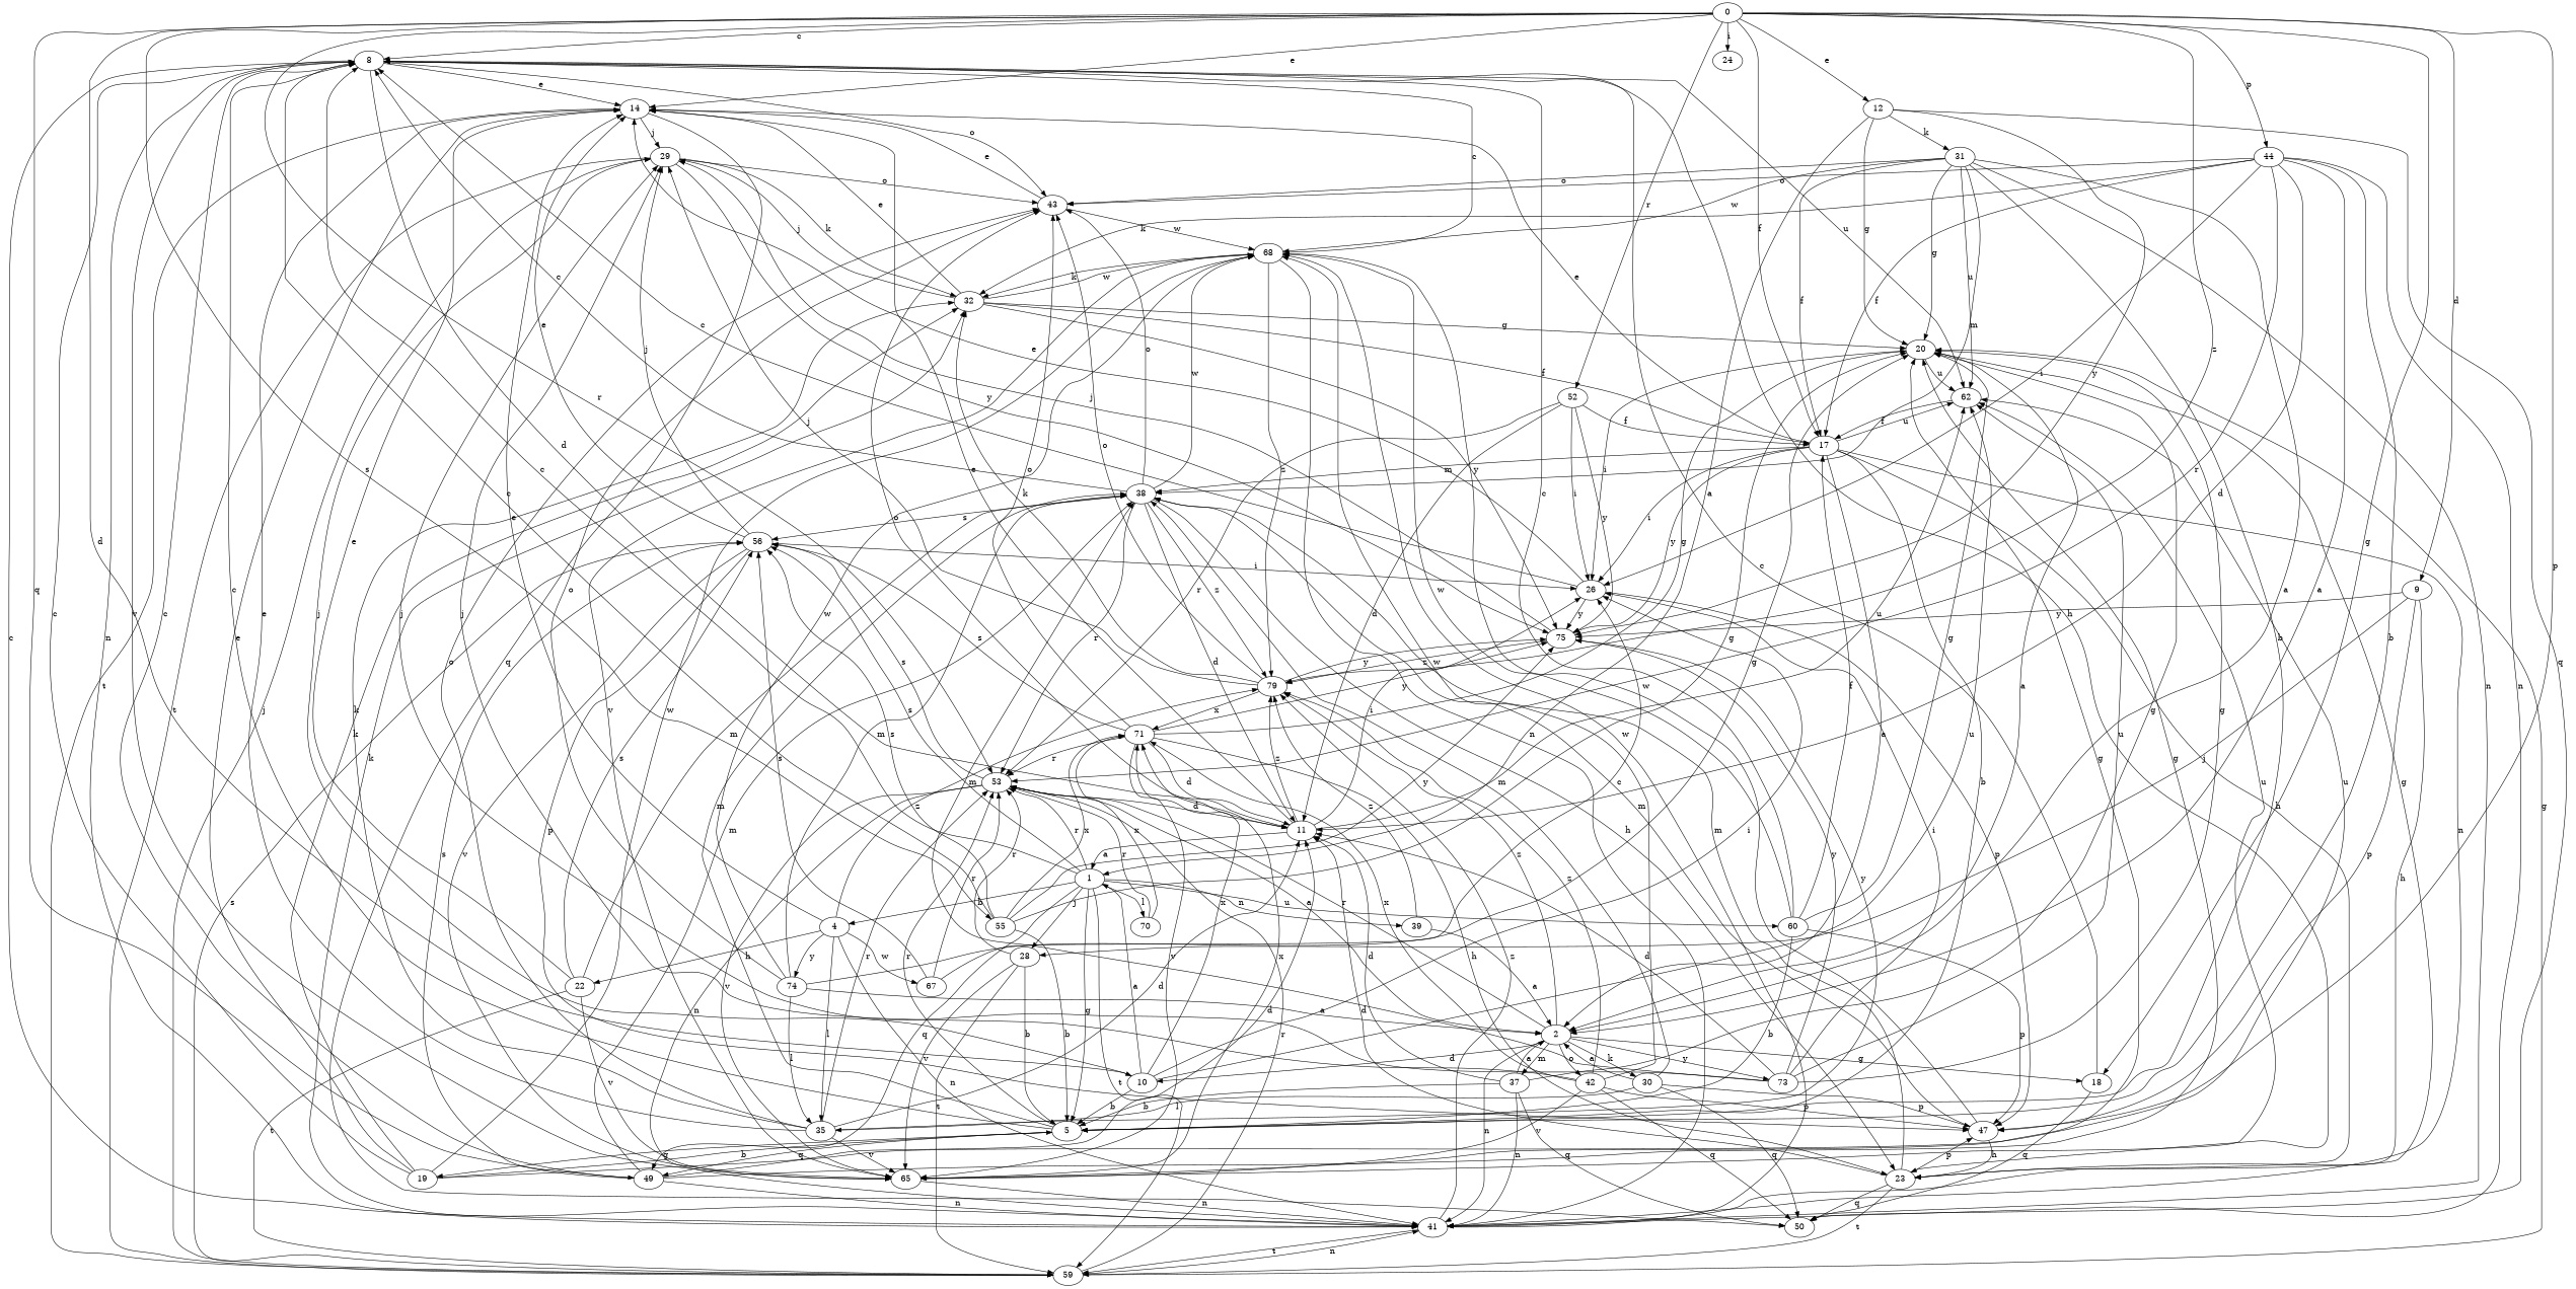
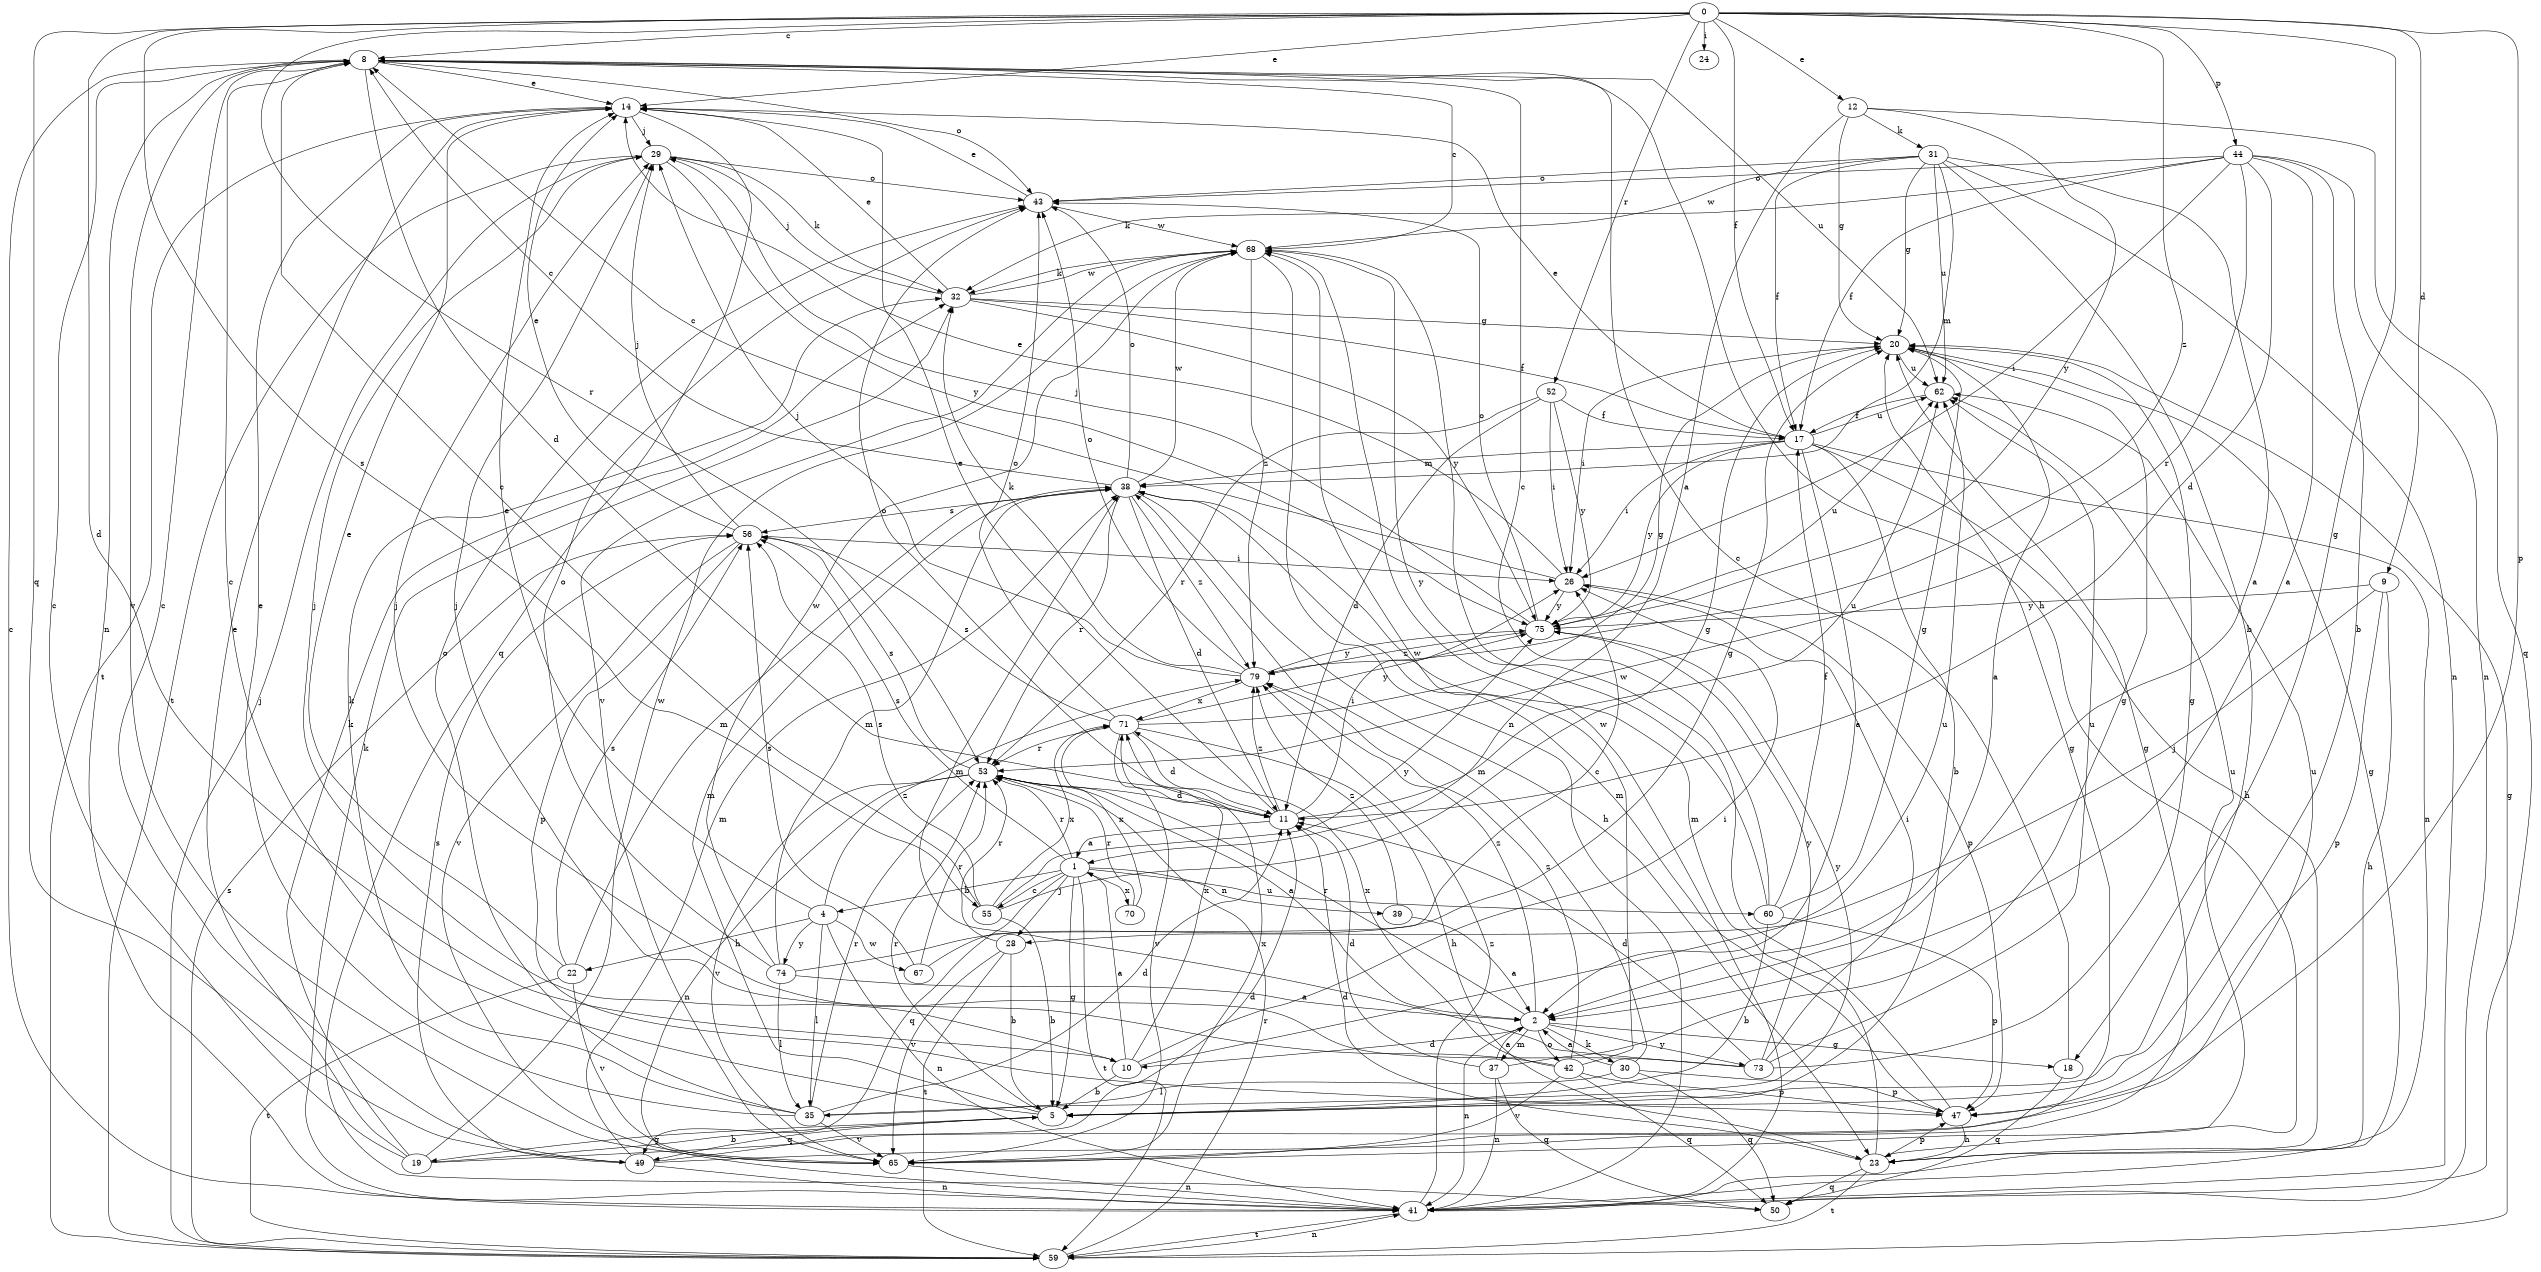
  strict digraph {
    0
    8
    9
    10
    12
    14
    17
    18
    24
    44
    47
    49
    52
    53
    55
    79
    41
    11
    23
    43
    62
    65
    28
    75
    1
    5
    26
    29
    71
    20
    31
    50
    59
    2
    38
    32
    68
    56
    4
    39
    60
    70
    22
    35
    67
    74
    19
    30
    37
    42
    73
    0 -> 8 [label=c]
    0 -> 9 [label=d]
    0 -> 10 [label=d]
    0 -> 12 [label=e]
    0 -> 14 [label=e]
    0 -> 17 [label=f]
    0 -> 18 [label=g]
    0 -> 24 [label=i]
    0 -> 44 [label=p]
    0 -> 47 [label=p]
    0 -> 49 [label=q]
    0 -> 52 [label=r]
    0 -> 53 [label=r]
    0 -> 55 [label=s]
    0 -> 79 [label=z]
    8 -> 14 [label=e]
    8 -> 41 [label=n]
    8 -> 11 [label=d]
    8 -> 23 [label=h]
    8 -> 43 [label=o]
    8 -> 62 [label=u]
    8 -> 65 [label=v]
    9 -> 47 [label=p]
    9 -> 23 [label=h]
    9 -> 28 [label=j]
    9 -> 75 [label=y]
    10 -> 62 [label=u]
    10 -> 1 [label=a]
    10 -> 5 [label=b]
    10 -> 26 [label=i]
    10 -> 29 [label=j]
    10 -> 71 [label=x]
    12 -> 75 [label=y]
    12 -> 1 [label=a]
    12 -> 20 [label=g]
    12 -> 31 [label=k]
    12 -> 50 [label=q]
    14 -> 29 [label=j]
    14 -> 50 [label=q]
    14 -> 59 [label=t]
    17 -> 14 [label=e]
    17 -> 41 [label=n]
    17 -> 23 [label=h]
    17 -> 62 [label=u]
    17 -> 75 [label=y]
    17 -> 5 [label=b]
    17 -> 26 [label=i]
    17 -> 2 [label=a]
    17 -> 38 [label=m]
    18 -> 8 [label=c]
    18 -> 50 [label=q]
    44 -> 17 [label=f]
    44 -> 53 [label=r]
    44 -> 41 [label=n]
    44 -> 11 [label=d]
    44 -> 43 [label=o]
    44 -> 5 [label=b]
    44 -> 26 [label=i]
    44 -> 2 [label=a]
    44 -> 32 [label=k]
    47 -> 23 [label=h]
    47 -> 38 [label=m]
    47 -> 68 [label=w]
    49 -> 8 [label=c]
    49 -> 41 [label=n]
    49 -> 11 [label=d]
    49 -> 20 [label=g]
    49 -> 38 [label=m]
    49 -> 56 [label=s]
    52 -> 17 [label=f]
    52 -> 53 [label=r]
    52 -> 11 [label=d]
    52 -> 75 [label=y]
    52 -> 26 [label=i]
    53 -> 41 [label=n]
    53 -> 11 [label=d]
    53 -> 65 [label=v]
    53 -> 2 [label=a]
    53 -> 56 [label=s]
    55 -> 8 [label=c]
    55 -> 75 [label=y]
    55 -> 5 [label=b]
    55 -> 71 [label=x]
    55 -> 20 [label=g]
    55 -> 56 [label=s]
    79 -> 43 [label=o]
    79 -> 75 [label=y]
    79 -> 29 [label=j]
    79 -> 71 [label=x]
    79 -> 32 [label=k]
    41 -> 8 [label=c]
    41 -> 79 [label=z]
    41 -> 20 [label=g]
    41 -> 59 [label=t]
    41 -> 32 [label=k]
    41 -> 68 [label=w]
    11 -> 14 [label=e]
    11 -> 79 [label=z]
    11 -> 43 [label=o]
    11 -> 62 [label=u]
    11 -> 1 [label=a]
    11 -> 26 [label=i]
    23 -> 47 [label=p]
    23 -> 11 [label=d]
    23 -> 50 [label=q]
    23 -> 59 [label=t]
    23 -> 38 [label=m]
    43 -> 14 [label=e]
    43 -> 68 [label=w]
    62 -> 17 [label=f]
    65 -> 41 [label=n]
    65 -> 62 [label=u]
    65 -> 71 [label=x]
    65 -> 20 [label=g]
    28 -> 53 [label=r]
    28 -> 65 [label=v]
    28 -> 5 [label=b]
    28 -> 59 [label=t]
    75 -> 79 [label=z]
+   75 -> 43 [label=o]
+   75 -> 62 [label=u]
    75 -> 29 [label=j]
-   1 -> 8 [label=c]
+   1 -> 55 [label=c]
    1 -> 49 [label=q]
    1 -> 53 [label=r]
    1 -> 28 [label=j]
    1 -> 5 [label=g]
    1 -> 59 [label=t]
    1 -> 56 [label=s]
    1 -> 4 [label=b]
    1 -> 39 [label=n]
    1 -> 60 [label=u]
-   1 -> 70 [label=l]
+   1 -> 70 [label=x]
    5 -> 8 [label=c]
    5 -> 49 [label=q]
    5 -> 53 [label=r]
    5 -> 38 [label=m]
    5 -> 19 [label=g]
    26 -> 8 [label=c]
    26 -> 14 [label=e]
    26 -> 47 [label=p]
    26 -> 75 [label=y]
    29 -> 43 [label=o]
    29 -> 75 [label=y]
    29 -> 59 [label=t]
    29 -> 32 [label=k]
    71 -> 53 [label=r]
    71 -> 11 [label=d]
    71 -> 23 [label=h]
    71 -> 43 [label=o]
    71 -> 65 [label=v]
    71 -> 75 [label=y]
    71 -> 20 [label=g]
    71 -> 56 [label=s]
    20 -> 62 [label=u]
    20 -> 26 [label=i]
    20 -> 2 [label=a]
    31 -> 17 [label=f]
    31 -> 41 [label=n]
    31 -> 43 [label=o]
    31 -> 62 [label=u]
    31 -> 5 [label=b]
    31 -> 20 [label=g]
    31 -> 2 [label=a]
    31 -> 38 [label=m]
    31 -> 68 [label=w]
    59 -> 53 [label=r]
    59 -> 41 [label=n]
    59 -> 29 [label=j]
    59 -> 20 [label=g]
    59 -> 56 [label=s]
    2 -> 10 [label=d]
    2 -> 18 [label=g]
    2 -> 53 [label=r]
    2 -> 79 [label=z]
    2 -> 41 [label=n]
    2 -> 30 [label=k]
    2 -> 37 [label=m]
    2 -> 42 [label=o]
    2 -> 73 [label=y]
    38 -> 8 [label=c]
    38 -> 53 [label=r]
    38 -> 79 [label=z]
    38 -> 11 [label=d]
    38 -> 23 [label=h]
    38 -> 43 [label=o]
    38 -> 68 [label=w]
    38 -> 56 [label=s]
    32 -> 14 [label=e]
    32 -> 17 [label=f]
    32 -> 75 [label=y]
    32 -> 29 [label=j]
    32 -> 20 [label=g]
    32 -> 68 [label=w]
    68 -> 8 [label=c]
    68 -> 79 [label=z]
    68 -> 41 [label=n]
    68 -> 65 [label=v]
    68 -> 32 [label=k]
    56 -> 14 [label=e]
    56 -> 47 [label=p]
    56 -> 65 [label=v]
    56 -> 26 [label=i]
    56 -> 29 [label=j]
    4 -> 14 [label=e]
    4 -> 79 [label=z]
    4 -> 41 [label=n]
    4 -> 22 [label=h]
    4 -> 35 [label=l]
    4 -> 67 [label=w]
    4 -> 74 [label=y]
    39 -> 79 [label=z]
    39 -> 2 [label=a]
    60 -> 8 [label=c]
    60 -> 17 [label=f]
    60 -> 47 [label=p]
    60 -> 5 [label=b]
    60 -> 20 [label=g]
-   60 -> 68 [label=w]
+   60 -> 68 [label=y]
    70 -> 53 [label=r]
    70 -> 71 [label=x]
    22 -> 14 [label=e]
    22 -> 65 [label=v]
    22 -> 59 [label=t]
    22 -> 38 [label=m]
    22 -> 56 [label=s]
    35 -> 14 [label=e]
    35 -> 53 [label=r]
    35 -> 11 [label=d]
    35 -> 43 [label=o]
    35 -> 65 [label=v]
    35 -> 75 [label=y]
    35 -> 32 [label=k]
    67 -> 53 [label=r]
    67 -> 26 [label=c]
    67 -> 56 [label=s]
    74 -> 43 [label=o]
    74 -> 20 [label=g]
    74 -> 2 [label=a]
    74 -> 38 [label=m]
    74 -> 68 [label=w]
    74 -> 35 [label=l]
    19 -> 8 [label=c]
    19 -> 14 [label=e]
    19 -> 62 [label=u]
    19 -> 5 [label=b]
    19 -> 32 [label=k]
    19 -> 68 [label=w]
    30 -> 47 [label=p]
    30 -> 50 [label=q]
    30 -> 2 [label=a]
    30 -> 38 [label=m]
    30 -> 35 [label=l]
    37 -> 41 [label=n]
    37 -> 11 [label=d]
-   37 -> 5 [label=b]
    37 -> 20 [label=g]
    37 -> 50 [label=q]
    37 -> 2 [label=a]
    42 -> 47 [label=p]
    42 -> 79 [label=z]
    42 -> 65 [label=v]
    42 -> 29 [label=j]
    42 -> 71 [label=x]
    42 -> 50 [label=q]
    42 -> 68 [label=w]
    73 -> 11 [label=d]
    73 -> 62 [label=u]
    73 -> 75 [label=y]
    73 -> 26 [label=i]
    73 -> 29 [label=j]
    73 -> 20 [label=g]
    73 -> 38 [label=m]
  }
